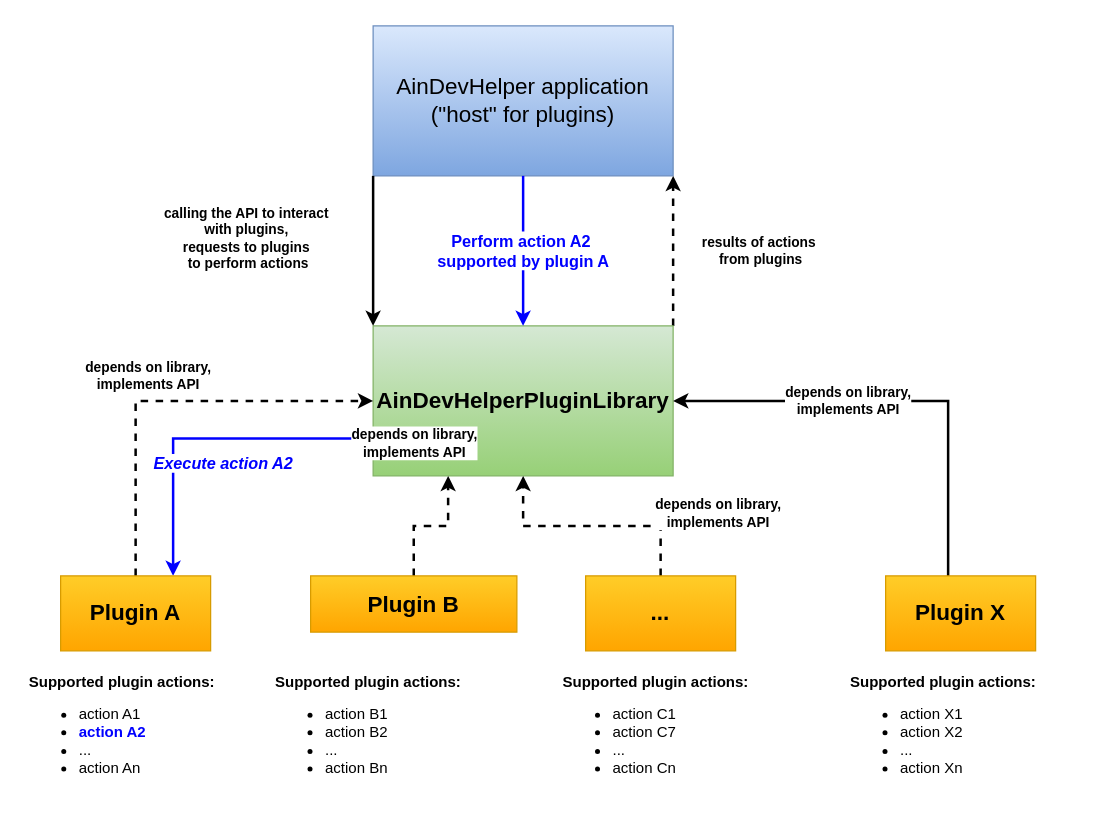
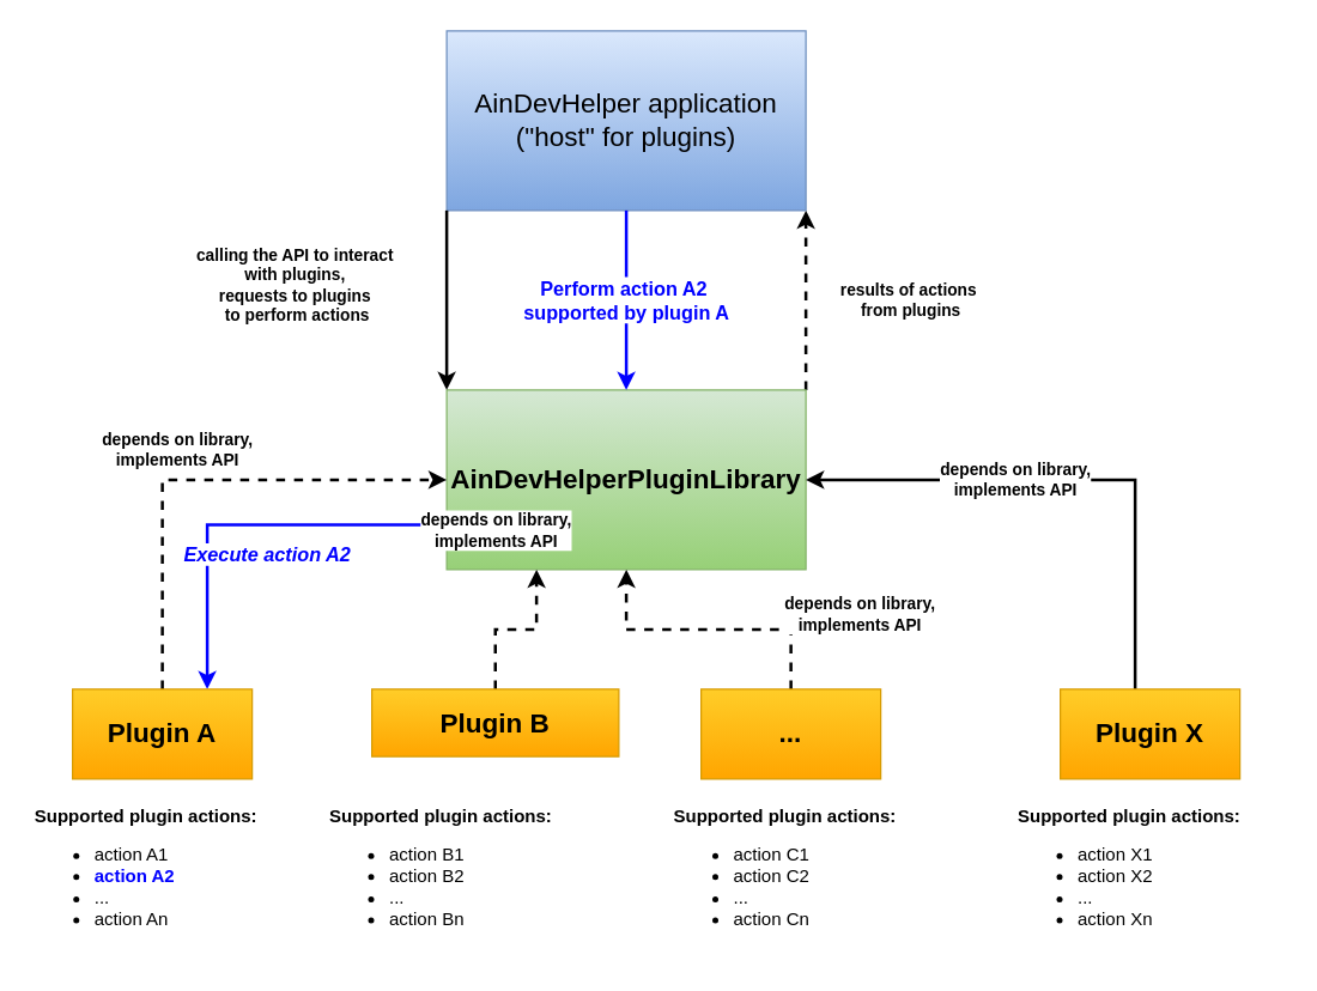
  <mxCell id="0" />
  <mxCell id="1" parent="0" />
  <mxCell id="2" value="AinDevHelper application&lt;div style=&quot;font-size: 18px;&quot;&gt;(&quot;host&quot; for plugins)&lt;/div&gt;" style="rounded=0;whiteSpace=wrap;html=1;fontSize=18;fillColor=#dae8fc;strokeColor=#6c8ebf;gradientColor=#7ea6e0;" vertex="1" parent="1"><mxGeometry x="298" y="20" width="240" height="120" as="geometry" /></mxCell>
  <mxCell id="3" value="results of actions&amp;nbsp;&lt;div&gt;from plugins&lt;br&gt;&lt;/div&gt;" style="edgeStyle=orthogonalEdgeStyle;rounded=0;orthogonalLoop=1;jettySize=auto;html=1;exitX=1;exitY=0;exitDx=0;exitDy=0;entryX=1;entryY=1;entryDx=0;entryDy=0;dashed=1;fontStyle=1;strokeWidth=2;" edge="1" parent="1" source="5" target="2"><mxGeometry y="-70" relative="1" as="geometry"><mxPoint as="offset" /></mxGeometry></mxCell>
  <mxCell id="4" value="&lt;div&gt;Execute action A2&lt;/div&gt;" style="edgeStyle=orthogonalEdgeStyle;rounded=0;orthogonalLoop=1;jettySize=auto;html=1;entryX=0.75;entryY=0;entryDx=0;entryDy=0;strokeWidth=2;fontColor=#0000FF;strokeColor=#0000FF;fontStyle=3;fontSize=13;" edge="1" parent="1" source="5" target="8"><mxGeometry x="-0.111" y="20" relative="1" as="geometry"><Array as="points"><mxPoint x="138" y="350" /></Array><mxPoint as="offset" /></mxGeometry></mxCell>
  <mxCell id="5" value="AinDevHelperPluginLibrary" style="rounded=0;whiteSpace=wrap;html=1;fontSize=18;fillColor=#d5e8d4;strokeColor=#82b366;gradientColor=#97d077;fontStyle=1" vertex="1" parent="1"><mxGeometry x="298" y="260" width="240" height="120" as="geometry" /></mxCell>
  <mxCell id="6" value="calling the API to interact&amp;nbsp;&lt;div&gt;with plugins,&amp;nbsp;&lt;div&gt;requests to plugins&amp;nbsp;&lt;/div&gt;&lt;div&gt;to perform actions&lt;/div&gt;&lt;/div&gt;" style="endArrow=classic;html=1;rounded=0;exitX=0;exitY=1;exitDx=0;exitDy=0;entryX=0;entryY=0;entryDx=0;entryDy=0;fontStyle=1;strokeWidth=2;" edge="1" parent="1" source="2" target="5"><mxGeometry x="-0.167" y="-100" width="50" height="50" relative="1" as="geometry"><mxPoint x="288" y="240" as="sourcePoint" /><mxPoint x="338" y="190" as="targetPoint" /><mxPoint as="offset" /></mxGeometry></mxCell>
  <mxCell id="7" value="depends on library,&lt;div&gt;implements API&lt;/div&gt;" style="edgeStyle=orthogonalEdgeStyle;rounded=0;orthogonalLoop=1;jettySize=auto;html=1;entryX=0;entryY=0.5;entryDx=0;entryDy=0;exitX=0.5;exitY=0;exitDx=0;exitDy=0;dashed=1;fontStyle=1;strokeWidth=2;" edge="1" parent="1" source="8" target="5"><mxGeometry x="-0.091" y="20" relative="1" as="geometry"><Array as="points"><mxPoint x="108" y="320" /></Array><mxPoint as="offset" /></mxGeometry></mxCell>
  <mxCell id="8" value="Plugin A" style="rounded=0;whiteSpace=wrap;html=1;fillColor=#ffcd28;gradientColor=#ffa500;strokeColor=#d79b00;fontStyle=1;fontSize=18;" vertex="1" parent="1"><mxGeometry x="48" y="460" width="120" height="60" as="geometry" /></mxCell>
  <mxCell id="9" value="depends on library,&lt;div&gt;implements API&lt;/div&gt;" style="edgeStyle=orthogonalEdgeStyle;rounded=0;orthogonalLoop=1;jettySize=auto;html=1;entryX=0.25;entryY=1;entryDx=0;entryDy=0;dashed=1;fontStyle=1;strokeWidth=2;" edge="1" parent="1" source="10" target="5"><mxGeometry x="-0.333" y="-70" relative="1" as="geometry"><mxPoint x="-70" y="-70" as="offset" /></mxGeometry></mxCell>
  <mxCell id="10" value="Plugin B" style="rounded=0;whiteSpace=wrap;html=1;fillColor=#ffcd28;gradientColor=#ffa500;strokeColor=#d79b00;fontStyle=1;fontSize=18;" vertex="1" parent="1"><mxGeometry x="248" y="460" width="165" height="45" as="geometry" /></mxCell>
  <mxCell id="11" value="depends on library,&lt;div&gt;implements API&lt;/div&gt;" style="edgeStyle=orthogonalEdgeStyle;rounded=0;orthogonalLoop=1;jettySize=auto;html=1;entryX=0.5;entryY=1;entryDx=0;entryDy=0;dashed=1;fontStyle=1;strokeWidth=2;" edge="1" parent="1" source="12" target="5"><mxGeometry x="-0.429" y="-61" relative="1" as="geometry"><mxPoint x="60" y="51" as="offset" /></mxGeometry></mxCell>
  <mxCell id="12" value="..." style="rounded=0;whiteSpace=wrap;html=1;fillColor=#ffcd28;gradientColor=#ffa500;strokeColor=#d79b00;fontStyle=1;fontSize=18;" vertex="1" parent="1"><mxGeometry x="468" y="460" width="120" height="60" as="geometry" /></mxCell>
  <mxCell id="13" value="depends on library,&lt;div&gt;implements API&lt;/div&gt;" style="edgeStyle=orthogonalEdgeStyle;rounded=0;orthogonalLoop=1;jettySize=auto;html=1;entryX=1;entryY=0.5;entryDx=0;entryDy=0;dashed=0;fontStyle=1;strokeWidth=2;" edge="1" parent="1" source="14" target="5"><mxGeometry x="0.222" relative="1" as="geometry"><Array as="points"><mxPoint x="758" y="320" /></Array><mxPoint as="offset" /></mxGeometry></mxCell>
  <mxCell id="14" value="Plugin X" style="rounded=0;whiteSpace=wrap;html=1;fillColor=#ffcd28;gradientColor=#ffa500;strokeColor=#d79b00;fontStyle=1;fontSize=18;" vertex="1" parent="1"><mxGeometry x="708" y="460" width="120" height="60" as="geometry" /></mxCell>
  <mxCell id="15" value="&lt;b&gt;Supported plugin actions:&lt;/b&gt;&lt;br&gt;&lt;ul&gt;&lt;li&gt;action A1&lt;/li&gt;&lt;li&gt;&lt;font color=&quot;#0000ff&quot;&gt;&lt;b&gt;action A2&lt;/b&gt;&lt;/font&gt;&lt;/li&gt;&lt;li&gt;...&lt;/li&gt;&lt;li&gt;action An&lt;/li&gt;&lt;/ul&gt;" style="text;html=1;align=left;verticalAlign=middle;whiteSpace=wrap;rounded=0;" vertex="1" parent="1"><mxGeometry x="20.5" y="530" width="175" height="110" as="geometry" /></mxCell>
  <mxCell id="16" value="&lt;b&gt;Supported plugin actions:&lt;/b&gt;&lt;br&gt;&lt;ul&gt;&lt;li&gt;action B1&lt;/li&gt;&lt;li&gt;action B2&lt;/li&gt;&lt;li&gt;...&lt;/li&gt;&lt;li&gt;action Bn&lt;/li&gt;&lt;/ul&gt;" style="text;html=1;align=left;verticalAlign=middle;whiteSpace=wrap;rounded=0;" vertex="1" parent="1"><mxGeometry x="218" y="530" width="180" height="110" as="geometry" /></mxCell>
- <mxCell id="17" value="&lt;b&gt;Supported plugin actions:&lt;/b&gt;&lt;br&gt;&lt;ul&gt;&lt;li&gt;action C1&lt;/li&gt;&lt;li&gt;action C7&lt;/li&gt;&lt;li&gt;...&lt;/li&gt;&lt;li&gt;action Cn&lt;/li&gt;&lt;/ul&gt;" style="text;html=1;align=left;verticalAlign=middle;whiteSpace=wrap;rounded=0;" vertex="1" parent="1"><mxGeometry x="448" y="530" width="180" height="110" as="geometry" /></mxCell>
+ <mxCell id="17" value="&lt;b&gt;Supported plugin actions:&lt;/b&gt;&lt;br&gt;&lt;ul&gt;&lt;li&gt;action C1&lt;/li&gt;&lt;li&gt;action C2&lt;/li&gt;&lt;li&gt;...&lt;/li&gt;&lt;li&gt;action Cn&lt;/li&gt;&lt;/ul&gt;" style="text;html=1;align=left;verticalAlign=middle;whiteSpace=wrap;rounded=0;" vertex="1" parent="1"><mxGeometry x="448" y="530" width="180" height="110" as="geometry" /></mxCell>
  <mxCell id="18" value="&lt;b&gt;Supported plugin actions:&lt;/b&gt;&lt;br&gt;&lt;ul&gt;&lt;li&gt;action X1&lt;/li&gt;&lt;li&gt;action X2&lt;/li&gt;&lt;li&gt;...&lt;/li&gt;&lt;li&gt;action Xn&lt;/li&gt;&lt;/ul&gt;" style="text;html=1;align=left;verticalAlign=middle;whiteSpace=wrap;rounded=0;" vertex="1" parent="1"><mxGeometry x="678" y="530" width="180" height="110" as="geometry" /></mxCell>
  <mxCell id="19" value="Perform action A2&amp;nbsp;&lt;div&gt;supported by plugin A&lt;/div&gt;" style="edgeStyle=orthogonalEdgeStyle;rounded=0;orthogonalLoop=1;jettySize=auto;html=1;entryX=0.5;entryY=0;entryDx=0;entryDy=0;strokeWidth=2;strokeColor=#0000FF;fontStyle=1;fontSize=13;fontColor=#0000FF;" edge="1" parent="1" source="2" target="5"><mxGeometry relative="1" as="geometry" /></mxCell>
